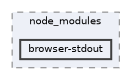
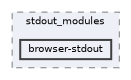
  digraph {
    compound=true
    rankdir=LR
    n1 [color=grey25 fillcolor="#edf0f7" fontname=Helvetica fontsize=10 height=0.2 label="browser-stdout" shape=box style="filled,bold" width=0.4]
    subgraph cluster_1 {
      bgcolor="#edf0f7"
      fontname=Helvetica
      fontsize=10
-     label=node_modules
+     label=stdout_modules
      pencolor=grey50
      style="filled,dashed"
      n1
    }
  }
